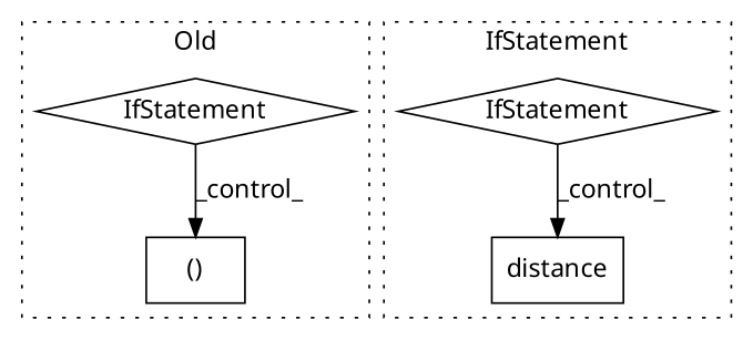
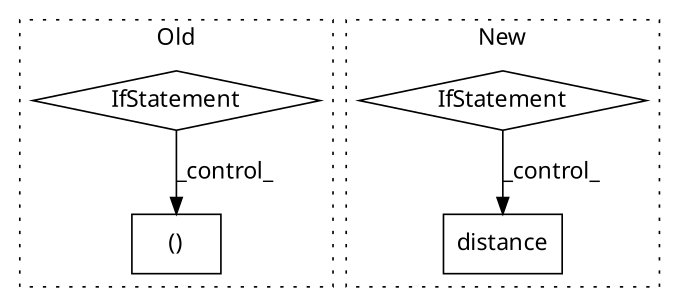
  digraph {
    fontname="Noto Sans"
    node [a=25 shape=diamond fontname="Noto Sans"]
    edge [fontname="Noto Sans"]
    n1 [l=24 label=IfStatement s=2879]
    n2 [a=106 l=43 label="()" s=2777 shape=box]
    n3 [a=32 l="9,1" label=distance s="2858,2871" shape=box]
    n4 [l=28 label=IfStatement s=2943]
    subgraph cluster_1 {
      label=Old
      style=dotted
      n1
      n2
    }
    subgraph cluster_2 {
-     label=IfStatement
+     label=New
      style=dotted
      n3
      n4
    }
    n1 -> n2 [label=_control_]
    n4 -> n3 [label=_control_]
  }
